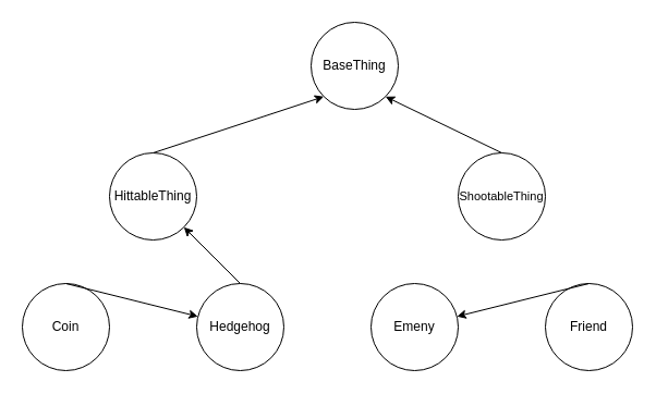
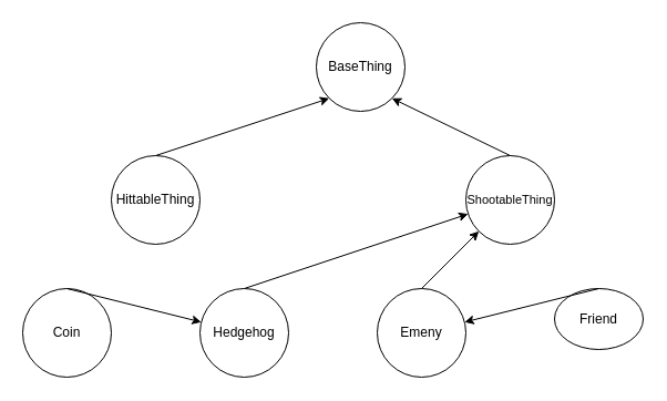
  <mxCell id="0" />
  <mxCell id="1" parent="0" />
  <mxCell id="2" value="BaseThing" style="ellipse;whiteSpace=wrap;html=1;" vertex="1" parent="1"><mxGeometry x="285" y="20" width="80" height="80" as="geometry" /></mxCell>
  <mxCell id="3" value="HittableThing" style="ellipse;whiteSpace=wrap;html=1;" vertex="1" parent="1"><mxGeometry x="100" y="140" width="80" height="80" as="geometry" /></mxCell>
  <mxCell id="4" value="Coin" style="ellipse;whiteSpace=wrap;html=1;" vertex="1" parent="1"><mxGeometry x="20" y="260" width="80" height="80" as="geometry" /></mxCell>
  <mxCell id="5" value="Hedgehog" style="ellipse;whiteSpace=wrap;html=1;" vertex="1" parent="1"><mxGeometry x="180" y="260" width="80" height="80" as="geometry" /></mxCell>
  <mxCell id="6" value="" style="endArrow=classic;html=1;fontSize=11;exitX=0.5;exitY=0;exitDx=0;exitDy=0;" edge="1" parent="1" source="4" target="5"><mxGeometry width="50" height="50" relative="1" as="geometry"><mxPoint x="20" y="230" as="sourcePoint" /><mxPoint x="70" y="180" as="targetPoint" /></mxGeometry></mxCell>
- <mxCell id="7" value="" style="endArrow=classic;html=1;fontSize=11;entryX=1;entryY=1;entryDx=0;entryDy=0;exitX=0.5;exitY=0;exitDx=0;exitDy=0;" edge="1" parent="1" source="5" target="3"><mxGeometry width="50" height="50" relative="1" as="geometry"><mxPoint x="260" y="290" as="sourcePoint" /><mxPoint x="310" y="240" as="targetPoint" /></mxGeometry></mxCell>
+ <mxCell id="7" value="" style="endArrow=classic;html=1;fontSize=11;exitX=0.5;exitY=0;exitDx=0;exitDy=0;" edge="1" parent="1" source="5" target="9"><mxGeometry width="50" height="50" relative="1" as="geometry"><mxPoint x="260" y="290" as="sourcePoint" /><mxPoint x="310" y="240" as="targetPoint" /></mxGeometry></mxCell>
  <mxCell id="8" value="" style="endArrow=classic;html=1;fontSize=11;entryX=0;entryY=1;entryDx=0;entryDy=0;exitX=0.5;exitY=0;exitDx=0;exitDy=0;" edge="1" parent="1" source="3" target="2"><mxGeometry width="50" height="50" relative="1" as="geometry"><mxPoint x="370" y="200" as="sourcePoint" /><mxPoint x="420" y="150" as="targetPoint" /></mxGeometry></mxCell>
  <mxCell id="9" value="&lt;font style=&quot;font-size: 11px&quot;&gt;ShootableThing&lt;/font&gt;" style="ellipse;whiteSpace=wrap;html=1;" vertex="1" parent="1"><mxGeometry x="420" y="140" width="80" height="80" as="geometry" /></mxCell>
  <mxCell id="10" value="Emeny" style="ellipse;whiteSpace=wrap;html=1;" vertex="1" parent="1"><mxGeometry x="340" y="260" width="80" height="80" as="geometry" /></mxCell>
- <mxCell id="11" value="Friend" style="ellipse;whiteSpace=wrap;html=1;" vertex="1" parent="1"><mxGeometry x="500" y="260" width="80" height="80" as="geometry" /></mxCell>
+ <mxCell id="11" value="Friend" style="ellipse;whiteSpace=wrap;html=1;" vertex="1" parent="1"><mxGeometry x="500" y="260" width="80" height="55" as="geometry" /></mxCell>
+ <mxCell id="12" value="" style="endArrow=classic;html=1;fontSize=11;entryX=0;entryY=1;entryDx=0;entryDy=0;exitX=0.5;exitY=0;exitDx=0;exitDy=0;" edge="1" parent="1" source="10" target="9"><mxGeometry width="50" height="50" relative="1" as="geometry"><mxPoint x="340" y="230" as="sourcePoint" /><mxPoint x="390" y="180" as="targetPoint" /></mxGeometry></mxCell>
  <mxCell id="13" value="" style="endArrow=classic;html=1;fontSize=11;exitX=0.5;exitY=0;exitDx=0;exitDy=0;" edge="1" parent="1" source="11" target="10"><mxGeometry width="50" height="50" relative="1" as="geometry"><mxPoint x="580" y="290" as="sourcePoint" /><mxPoint x="630" y="240" as="targetPoint" /></mxGeometry></mxCell>
  <mxCell id="14" value="" style="endArrow=classic;html=1;fontSize=11;entryX=1;entryY=1;entryDx=0;entryDy=0;exitX=0.5;exitY=0;exitDx=0;exitDy=0;" edge="1" parent="1" source="9" target="2"><mxGeometry width="50" height="50" relative="1" as="geometry"><mxPoint x="690" y="200" as="sourcePoint" /><mxPoint x="591.716" y="88.284" as="targetPoint" /></mxGeometry></mxCell>
